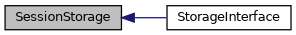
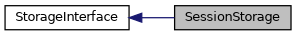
  digraph {
    rankdir=LR
    node [color=black fontname=Helvetica fontsize=10 shape=record style=filled]
    n1 [fillcolor=grey75 fontcolor=black height=0.2 label=SessionStorage width=0.4]
    n2 [fillcolor=white height=0.2 label=StorageInterface width=0.4]
-   n1 -> n2 [color=midnightblue dir=back fontname=Helvetica fontsize=10 labelfontname=Helvetica labelfontsize=10 style=solid]
+   n2 -> n1 [color=midnightblue dir=back fontname=Helvetica fontsize=10 labelfontname=Helvetica labelfontsize=10 style=solid]
  }
